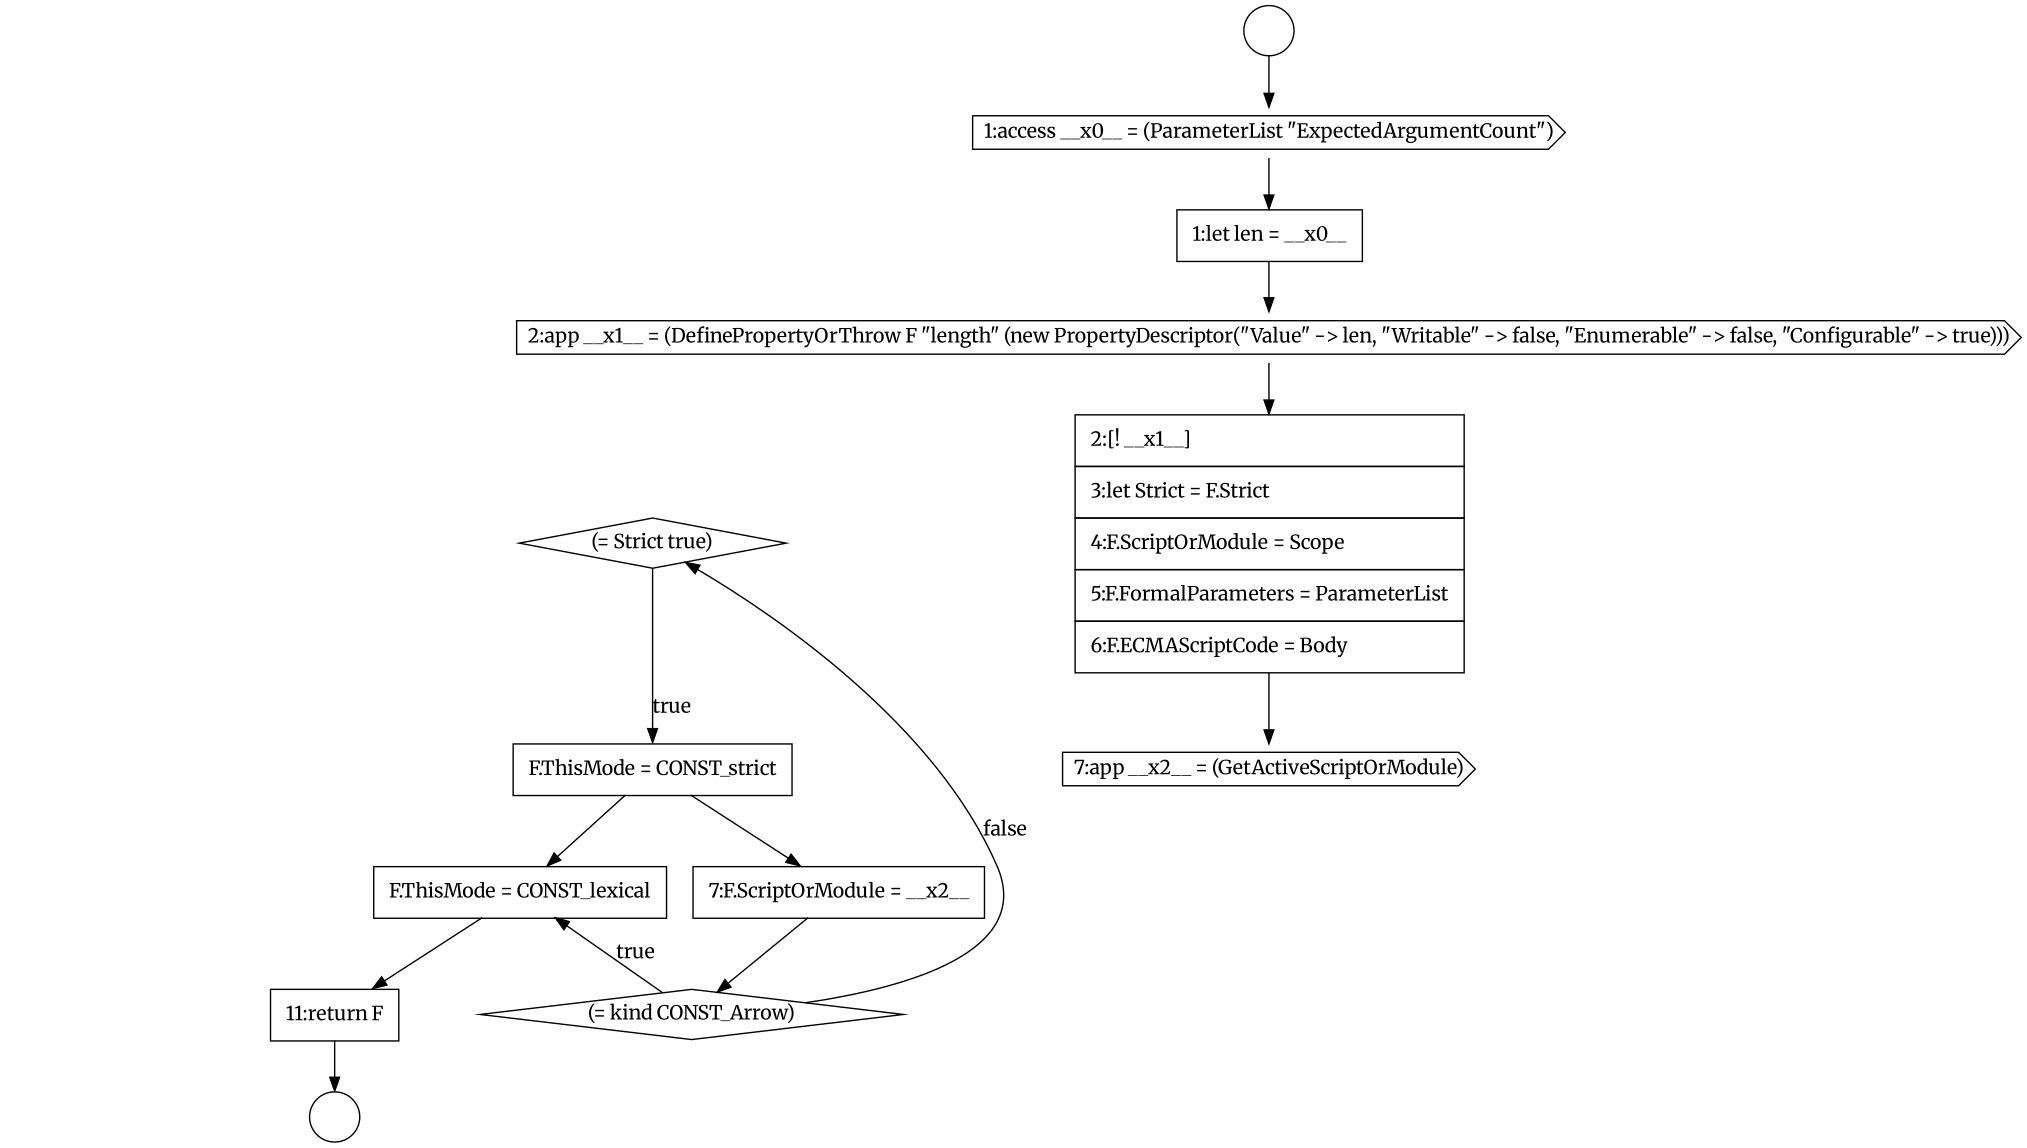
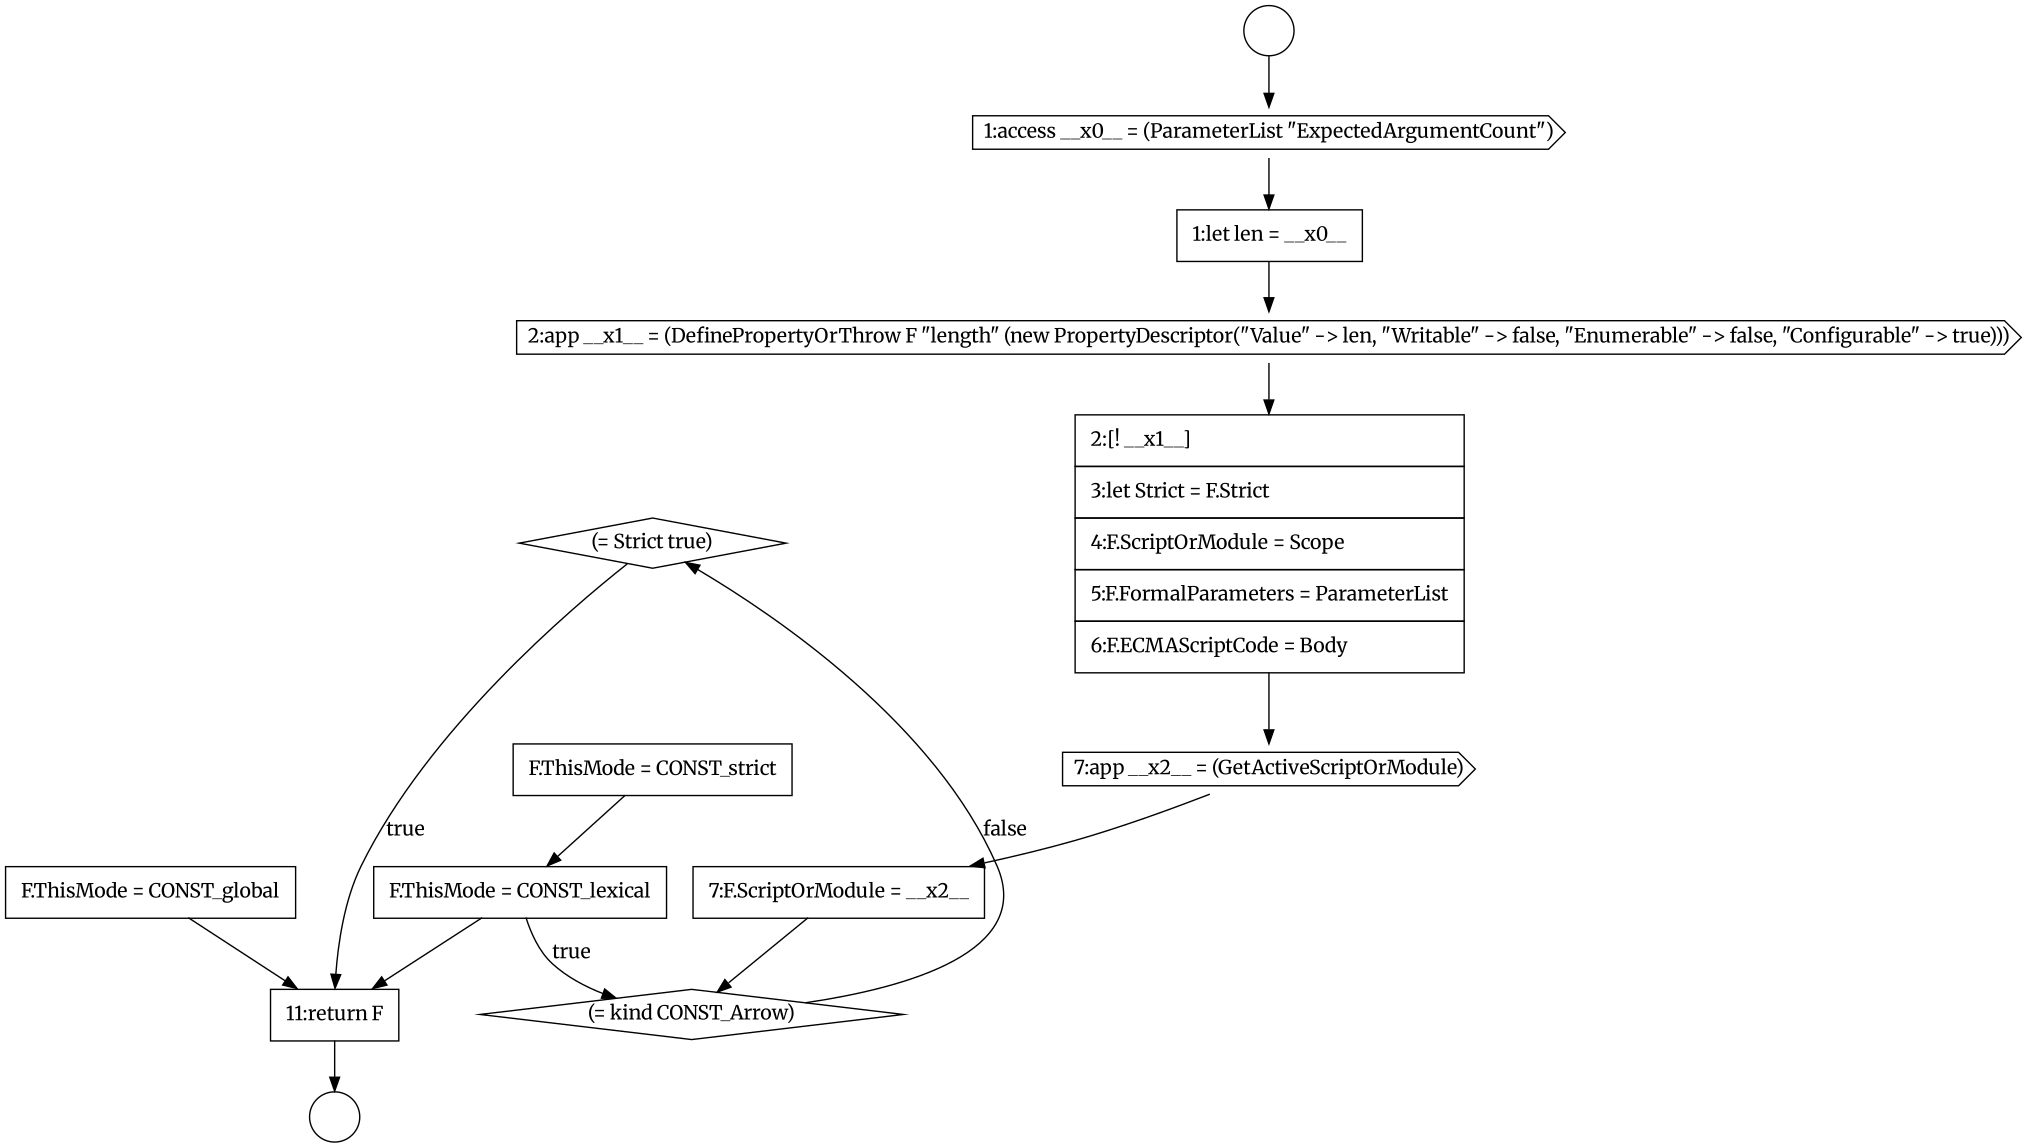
  digraph {
    fontname=Merriweather
    node [color=black fillcolor=white fontname=Merriweather shape=none style=filled]
    edge [color=black fontname=Merriweather]
    n1 [label=<<font color="black">(= Strict true)</font>> shape=diamond]
    n2 [label=<<font color="black">     <table border="0" cellborder="1" cellspacing="0" cellpadding="10">       <tr><td align="left">F.ThisMode = CONST_strict</td></tr>     </table>   </font>> margin=0]
+   n3 [label=<<font color="black">     <table border="0" cellborder="1" cellspacing="0" cellpadding="10">       <tr><td align="left">F.ThisMode = CONST_global</td></tr>     </table>   </font>> margin=0]
    n4 [label=<<font color="black">     <table border="0" cellborder="1" cellspacing="0" cellpadding="10">       <tr><td align="left">11:return F</td></tr>     </table>   </font>> margin=0]
    n5 [label=<<font color="black">     <table border="0" cellborder="1" cellspacing="0" cellpadding="10">       <tr><td align="left">F.ThisMode = CONST_lexical</td></tr>     </table>   </font>> margin=0]
    n6 [label=<<font color="black">7:app __x2__ = (GetActiveScriptOrModule)</font>> shape=cds]
    n7 [label=<<font color="black">     <table border="0" cellborder="1" cellspacing="0" cellpadding="10">       <tr><td align="left">7:F.ScriptOrModule = __x2__</td></tr>     </table>   </font>> margin=0]
    n8 [label=<<font color="black">(= kind CONST_Arrow)</font>> shape=diamond]
    n9 [label=" " shape=circle]
    n10 [label=<<font color="black">1:access __x0__ = (ParameterList &quot;ExpectedArgumentCount&quot;)</font>> shape=cds]
    n11 [label=<<font color="black">     <table border="0" cellborder="1" cellspacing="0" cellpadding="10">       <tr><td align="left">1:let len = __x0__</td></tr>     </table>   </font>> margin=0]
    n12 [label=<<font color="black">     <table border="0" cellborder="1" cellspacing="0" cellpadding="10">       <tr><td align="left">2:[! __x1__]</td></tr>       <tr><td align="left">3:let Strict = F.Strict</td></tr>       <tr><td align="left">4:F.ScriptOrModule = Scope</td></tr>       <tr><td align="left">5:F.FormalParameters = ParameterList</td></tr>       <tr><td align="left">6:F.ECMAScriptCode = Body</td></tr>     </table>   </font>> margin=0]
    n13 [label=" " shape=circle]
    n14 [label=<<font color="black">2:app __x1__ = (DefinePropertyOrThrow F &quot;length&quot; (new PropertyDescriptor(&quot;Value&quot; -&gt; len, &quot;Writable&quot; -&gt; false, &quot;Enumerable&quot; -&gt; false, &quot;Configurable&quot; -&gt; true)))</font>> shape=cds]
-   n1 -> n2 [label=<<font color="black">true</font>>]
+   n1 -> n4 [label=<<font color="black">true</font>>]
    n2 -> n5
+   n3 -> n4
    n4 -> n13
    n5 -> n4
-   n2 -> n7
+   n6 -> n7
    n7 -> n8
    n8 -> n1 [label=<<font color="black">false</font>>]
-   n8 -> n5 [label=<<font color="black">true</font>>]
+   n5 -> n8 [label=<<font color="black">true</font>>]
    n9 -> n10
    n10 -> n11
    n11 -> n14
    n12 -> n6
    n14 -> n12
  }
